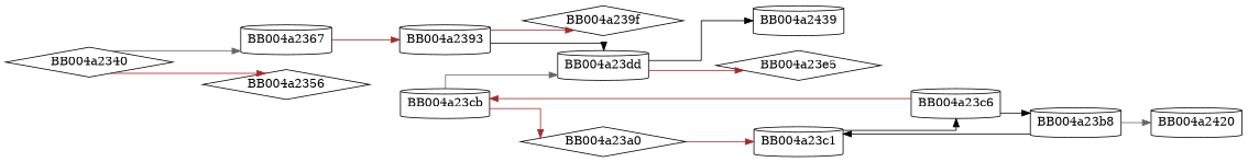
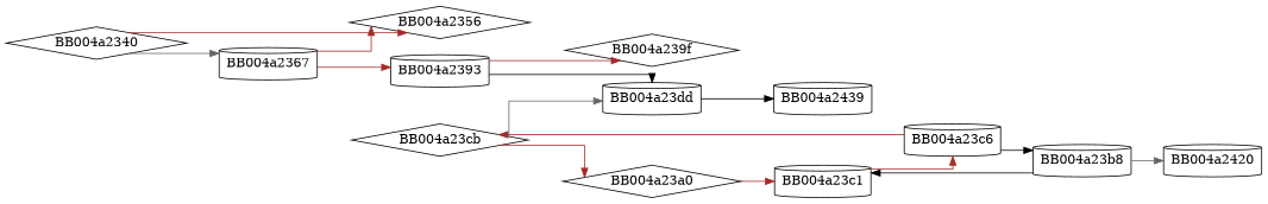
  digraph {
    rankdir=LR
    splines=ortho
    node [shape=cylinder]
    edge [color=brown]
    BB004a2340 [shape=diamond]
    BB004a2367
    BB004a2356 [shape=diamond]
    BB004a2393
    BB004a23dd
    BB004a239f [shape=diamond]
    BB004a2439
-   BB004a23e5 [shape=diamond]
    BB004a23a0 [shape=diamond]
    BB004a23c1
    BB004a23c6
    BB004a23b8
    BB004a2420
-   BB004a23cb
+   BB004a23cb [shape=diamond]
    BB004a2340 -> BB004a2367 [color=gray40]
    BB004a2340 -> BB004a2356
+   BB004a2367 -> BB004a2356
    BB004a2367 -> BB004a2393
    BB004a2393 -> BB004a23dd [color=black]
    BB004a2393 -> BB004a239f
    BB004a23dd -> BB004a2439 [color=black]
-   BB004a23dd -> BB004a23e5
    BB004a23a0 -> BB004a23c1
-   BB004a23c1 -> BB004a23c6 [color=black]
+   BB004a23c1 -> BB004a23c6
    BB004a23c6 -> BB004a23b8 [color=black]
    BB004a23c6 -> BB004a23cb
    BB004a23b8 -> BB004a23c1 [color=black]
    BB004a23b8 -> BB004a2420 [color=gray40]
    BB004a23cb -> BB004a23dd [color=gray40]
    BB004a23cb -> BB004a23a0
  }
